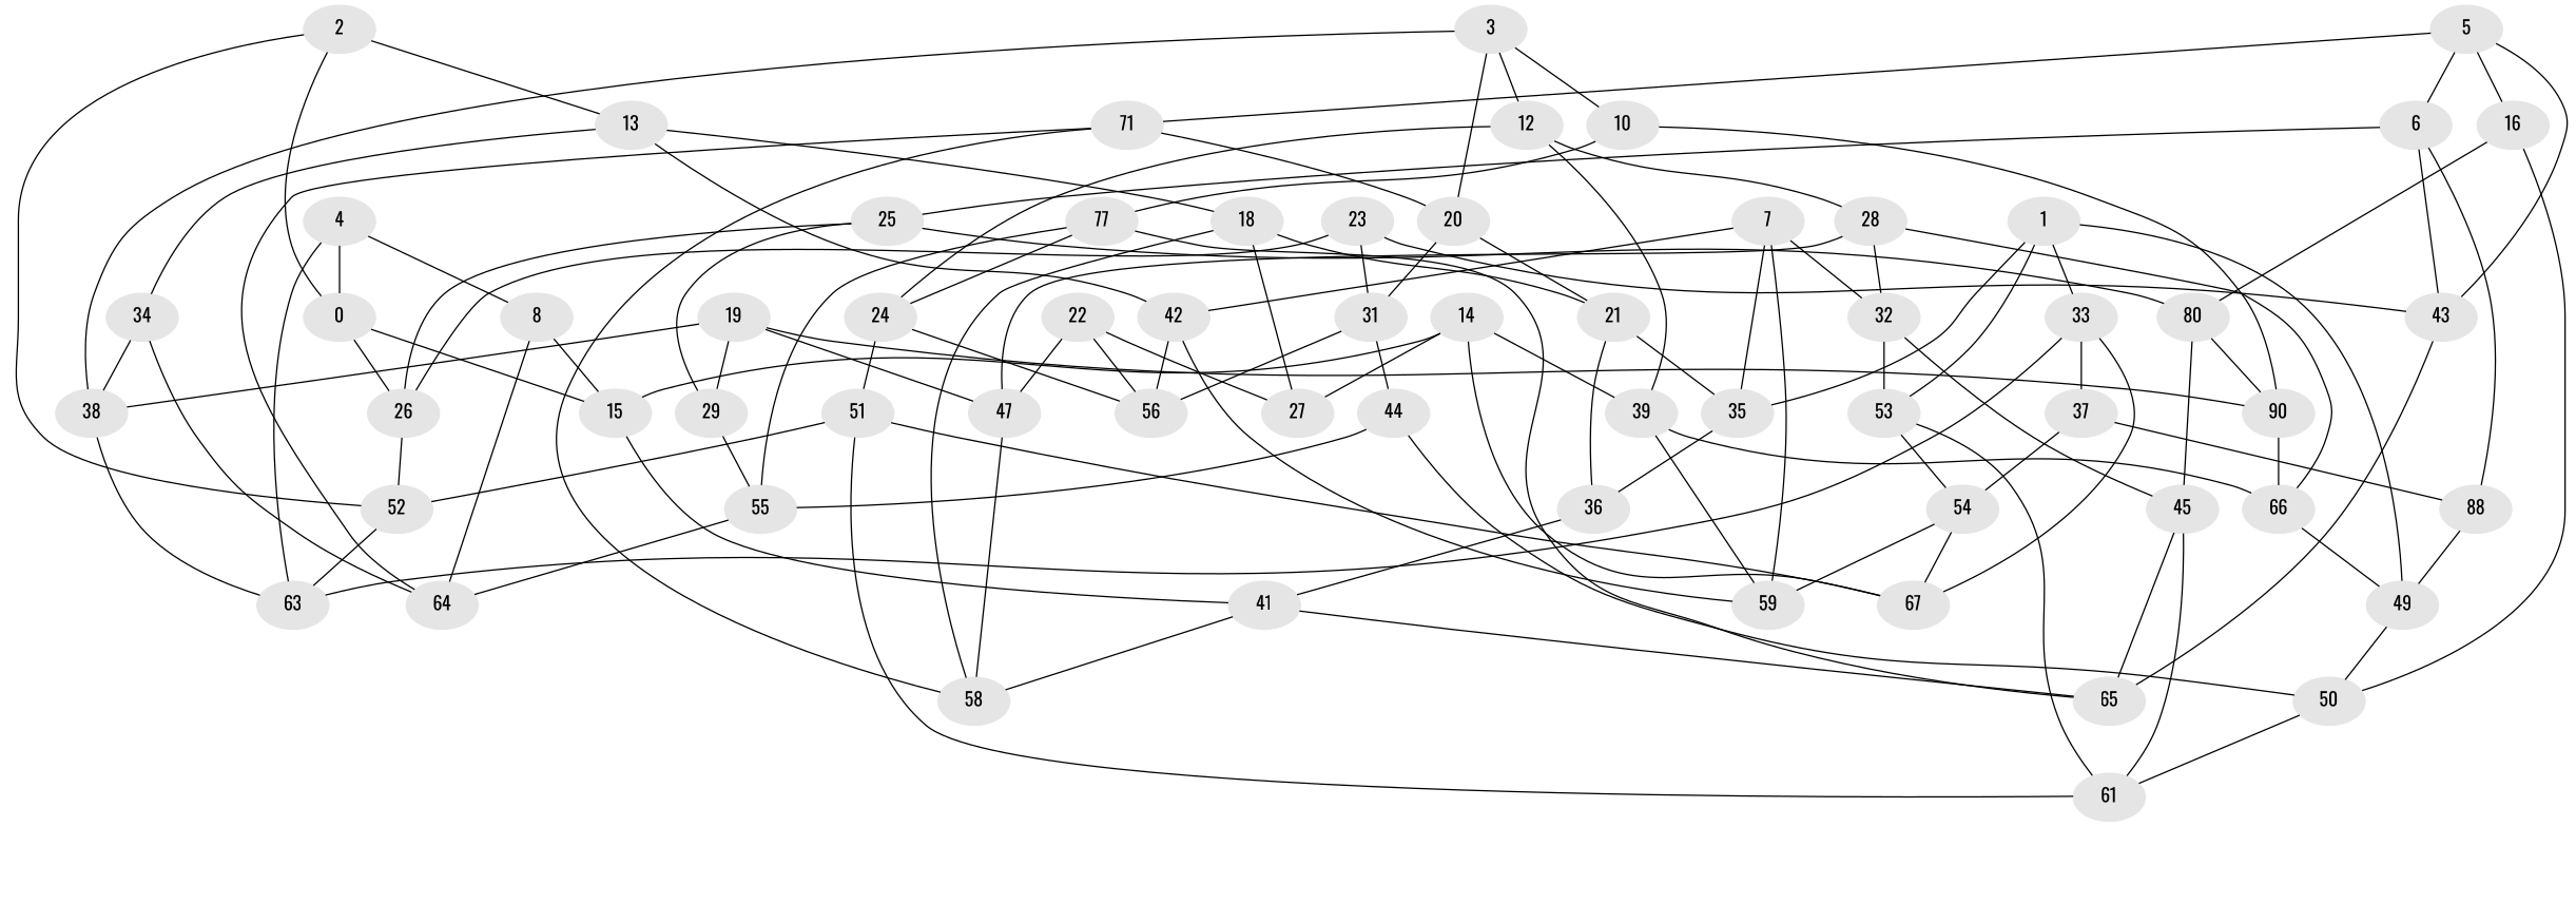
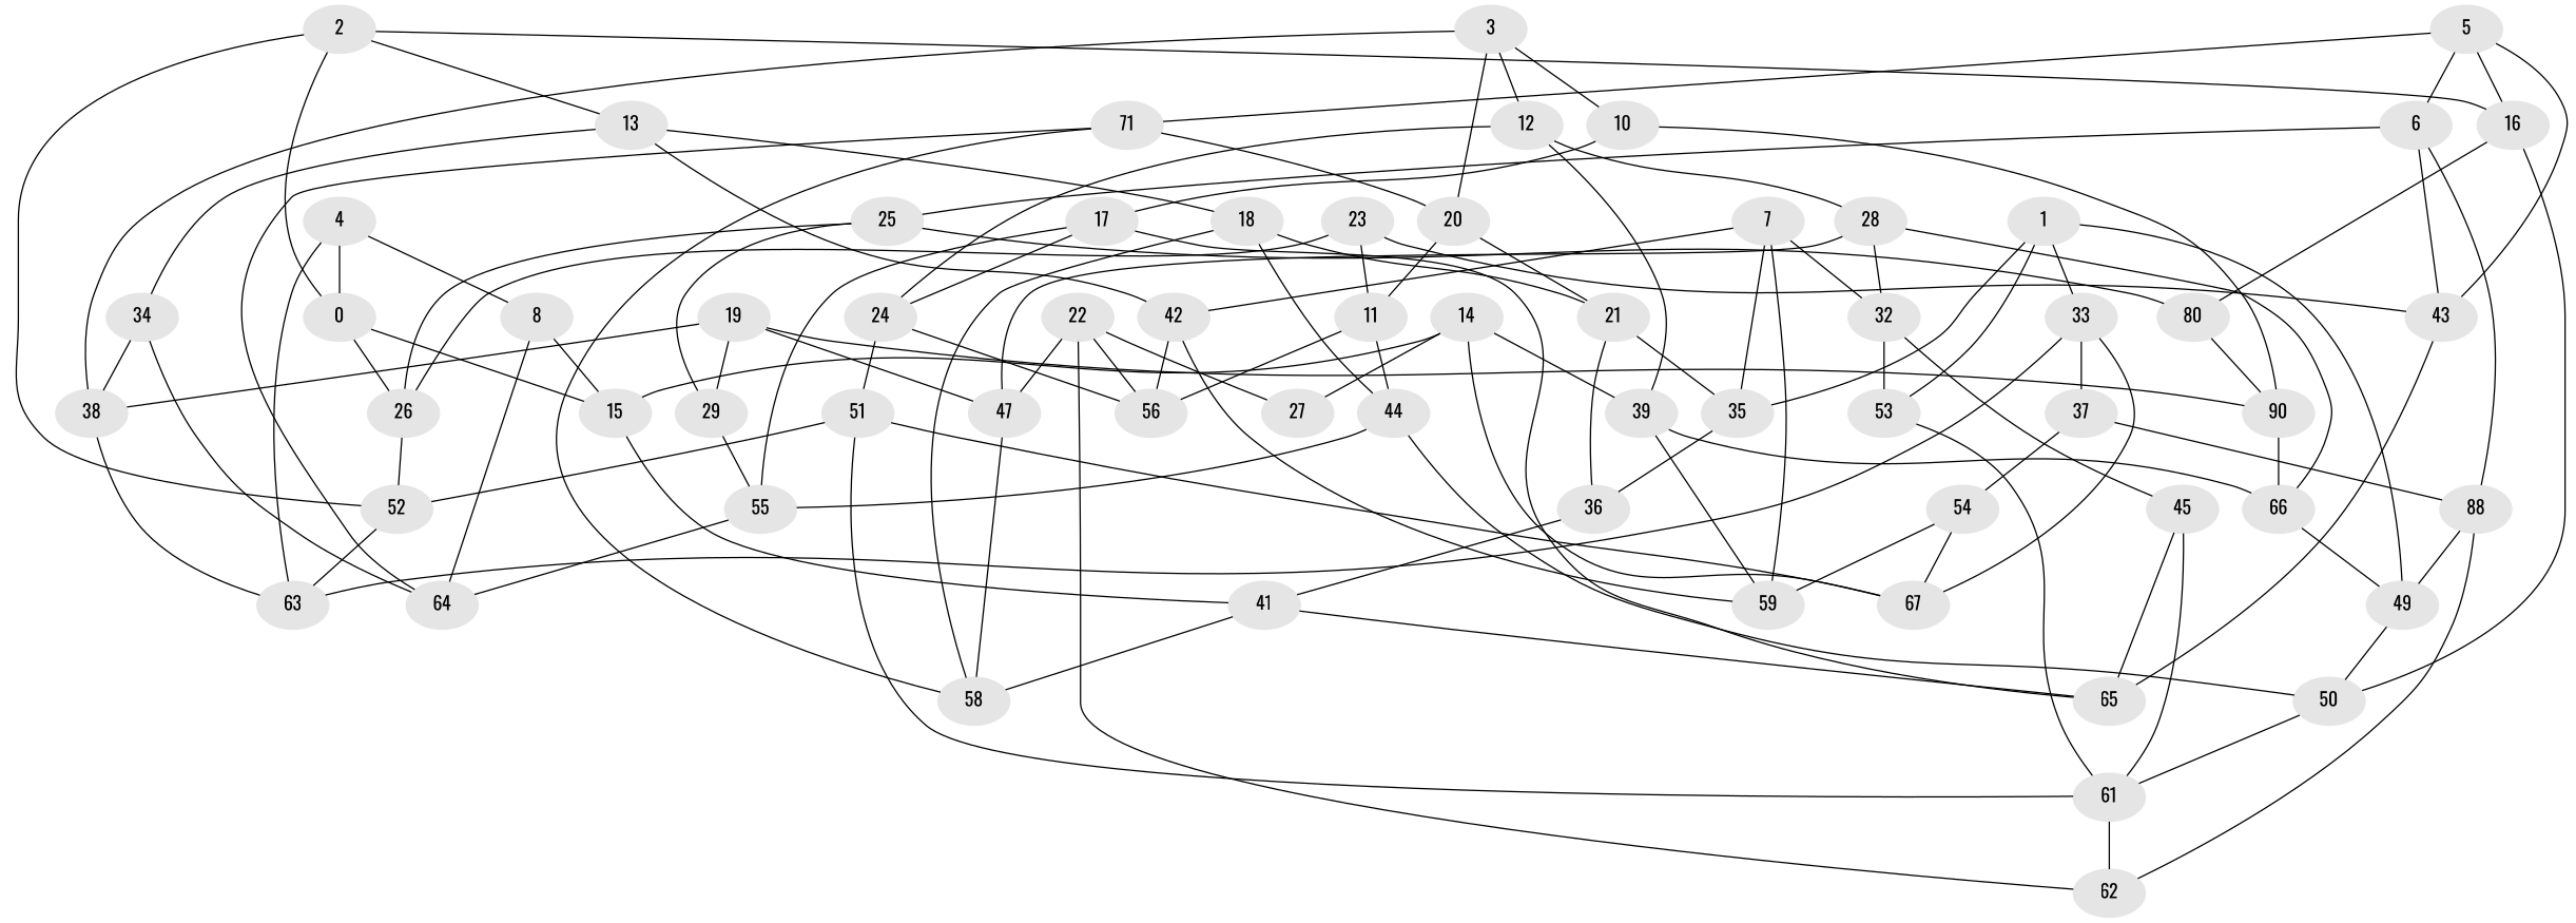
  graph {
    fontname=Oswald
    node [color=gray90 fontname=Oswald style=filled]
    edge [fontname=Oswald]
    1
    33
    35
    49
    53
    63
    n7 [label=67]
    37
    36
    50
    54
    61
    n13 [label=0]
    2
    13
    16
    52
    15
    26
    42
    34
    18
    n23 [label=80]
    3
    10
    12
    20
    38
-   17 [label=77]
+   17
    n30 [label=90]
    24
    28
    39
    21
-   31
+   31 [label=11]
    4
    8
    64
    29
    55
    5
    6
    n43 [label=71]
    43
    25
    n46 [label=88]
    58
    n48 [label=65]
+   62
    7
    32
    59
    45
    56
    41
    n56 [label=66]
    51
    47
    27
    14
    19
    44
    22
    23
    1 -- 33
    1 -- 35
    1 -- 49
    1 -- 53
    33 -- 63
    33 -- n7
    33 -- 37
    35 -- 36
    49 -- 50
-   53 -- 54
    53 -- 61
    37 -- 54
    37 -- n46
    36 -- 41
    50 -- 61
    54 -- n7
    54 -- 59
+   61 -- 62
    n13 -- 15
    n13 -- 26
    2 -- n13
    2 -- 13
+   2 -- 16
    2 -- 52
    13 -- 42
    13 -- 34
    13 -- 18
    16 -- 50
    16 -- n23
    52 -- 63
    15 -- 41
    26 -- 52
    42 -- 59
    42 -- 56
    34 -- 38
    34 -- 64
    18 -- 21
    18 -- 58
-   18 -- 27
+   18 -- 44
    n23 -- n30
-   n23 -- 45
    3 -- 10
    3 -- 12
    3 -- 20
    3 -- 38
    10 -- 17
    10 -- n30
    12 -- 24
    12 -- 28
    12 -- 39
    20 -- 21
    20 -- 31
    38 -- 63
    17 -- 24
    17 -- 55
    17 -- n48
    n30 -- n56
    24 -- 56
    24 -- 51
    28 -- 32
    28 -- n56
    28 -- 47
    39 -- 59
    39 -- n56
    21 -- 35
    21 -- 36
    31 -- 56
    31 -- 44
    4 -- 63
    4 -- n13
    4 -- 8
    8 -- 15
    8 -- 64
    29 -- 55
    55 -- 64
    5 -- 16
    5 -- 6
    5 -- n43
    5 -- 43
    6 -- 43
    6 -- 25
    6 -- n46
    n43 -- 20
    n43 -- 64
    n43 -- 58
    43 -- n48
    25 -- 26
    25 -- n23
    25 -- 29
    n46 -- 49
+   n46 -- 62
    7 -- 35
    7 -- 42
    7 -- 32
    7 -- 59
    32 -- 53
    32 -- 45
    45 -- 61
    45 -- n48
    41 -- 58
    41 -- n48
    n56 -- 49
    51 -- n7
    51 -- 61
    51 -- 52
    47 -- 58
    14 -- n7
    14 -- 15
    14 -- 39
    14 -- 27
    19 -- 38
    19 -- n30
    19 -- 29
    19 -- 47
    44 -- 50
    44 -- 55
+   22 -- 62
    22 -- 56
    22 -- 47
    22 -- 27
    23 -- 26
    23 -- 31
    23 -- 43
  }
